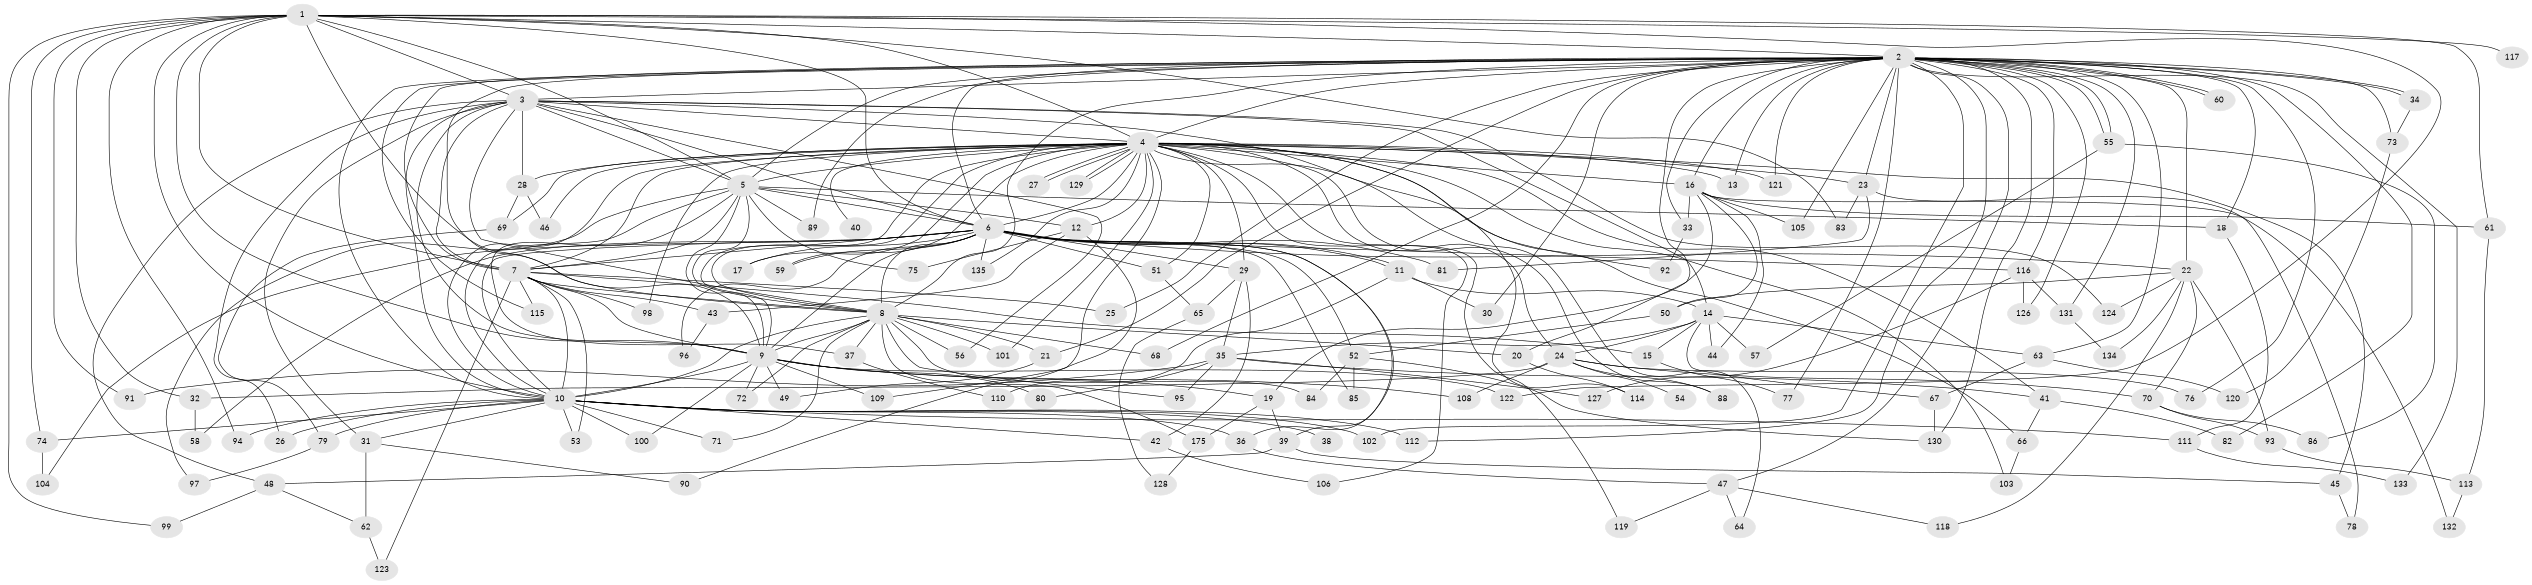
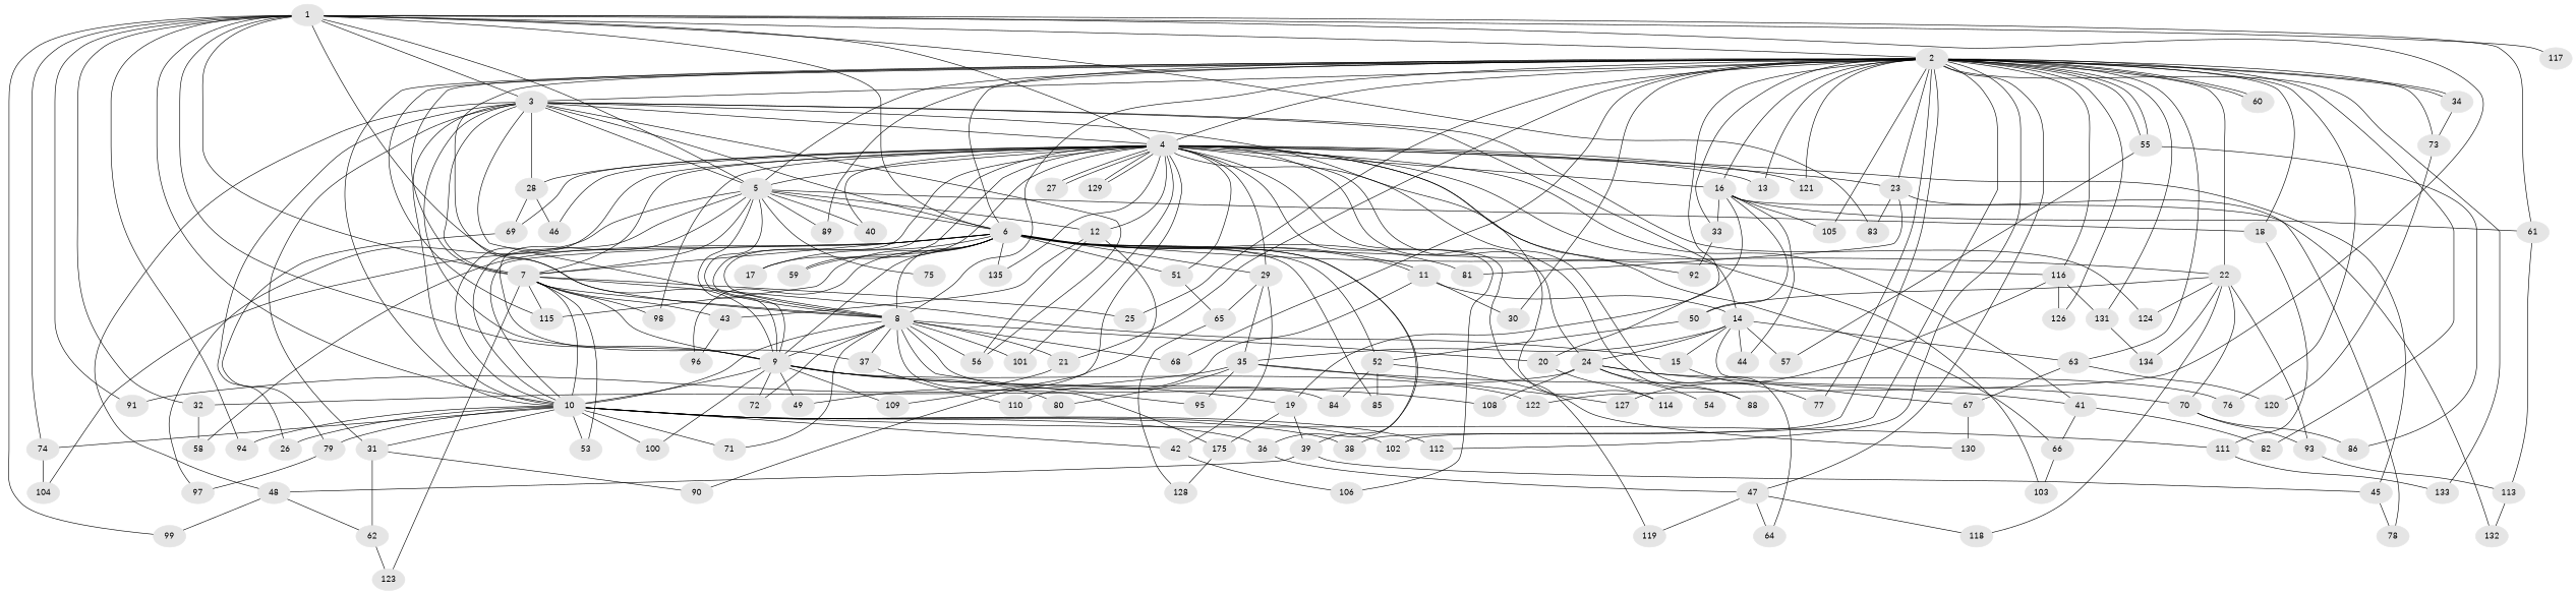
  graph {
    fontname=Lato
    node [color=gray90 fontname=Lato style=filled]
    edge [fontname=Lato]
    1
    2
    3
    4
    5
    6
    7
    8
    9
    10
    32
    61
    74
    83
    91
    94
    99
    117
    122
    13
    16
    18
    20
    21
    22
    23
    25
    30
    33
    34
    38
    47
    55
    60
    63
    68
    73
    76
    77
    82
    89
    102
    105
    112
    115
    116
    121
    126
    131
    133
    14
    26
    28
    31
    48
    56
    114
    124
    12
    17
    24
    27
    29
    40
    41
    45
    46
    51
    59
    64
    66
    69
    88
    92
    98
    101
    103
    106
    109
    119
    129
    135
    37
    75
    97
    11
    36
    39
    52
    58
    81
    85
    96
    104
    15
    43
    53
    123
    71
    72
    84
    95
    n103 [label=175]
    19
    49
    80
    100
    108
    42
    79
    111
    113
    44
    50
    132
    70
    93
    118
    134
    78
    57
    86
    67
    120
    127
    35
    90
    62
    54
    65
    110
    130
    128
    1 -- 2
    1 -- 3
    1 -- 4
    1 -- 5
    1 -- 6
    1 -- 7
    1 -- 8
    1 -- 9
    1 -- 10
    1 -- 32
    1 -- 61
    1 -- 74
    1 -- 83
    1 -- 91
    1 -- 94
    1 -- 99
    1 -- 117
    1 -- 122
    2 -- 3
    2 -- 4
    2 -- 5
    2 -- 6
    2 -- 7
    2 -- 8
    2 -- 9
    2 -- 10
    2 -- 13
    2 -- 16
    2 -- 18
    2 -- 20
    2 -- 21
    2 -- 22
    2 -- 23
    2 -- 25
    2 -- 30
    2 -- 33
    2 -- 34
    2 -- 34
-   2 -- 130
+   2 -- 38
    2 -- 47
    2 -- 55
    2 -- 55
    2 -- 60
    2 -- 60
    2 -- 63
    2 -- 68
    2 -- 73
    2 -- 76
    2 -- 77
    2 -- 82
    2 -- 89
    2 -- 102
    2 -- 105
    2 -- 112
    2 -- 115
    2 -- 116
    2 -- 121
    2 -- 126
    2 -- 131
    2 -- 133
    3 -- 4
    3 -- 5
    3 -- 6
    3 -- 7
    3 -- 8
    3 -- 9
    3 -- 10
    3 -- 14
    3 -- 26
    3 -- 28
    3 -- 31
    3 -- 48
    3 -- 56
    3 -- 114
    3 -- 124
    4 -- 5
-   4 -- 6
+   115 -- 6
    4 -- 7
    4 -- 8
    4 -- 9
    4 -- 10
    4 -- 13
    4 -- 16
    4 -- 23
    4 -- 121
    4 -- 28
    4 -- 12
    4 -- 17
    4 -- 24
    4 -- 27
    4 -- 27
    4 -- 29
    4 -- 40
    4 -- 41
    4 -- 45
    4 -- 46
    4 -- 51
    4 -- 59
    4 -- 64
    4 -- 66
    4 -- 69
    4 -- 88
    4 -- 92
    4 -- 98
    4 -- 101
    4 -- 103
    4 -- 106
    4 -- 109
    4 -- 119
    4 -- 129
    4 -- 129
    4 -- 135
    5 -- 6
    5 -- 7
    5 -- 8
    5 -- 9
    5 -- 10
    5 -- 18
    5 -- 89
    5 -- 12
+   5 -- 40
    5 -- 37
    5 -- 75
    5 -- 97
    6 -- 7
    6 -- 8
    6 -- 9
    6 -- 10
    6 -- 22
    6 -- 116
    6 -- 17
    6 -- 29
    6 -- 51
    6 -- 59
    6 -- 135
    6 -- 11
    6 -- 11
    6 -- 36
    6 -- 39
    6 -- 52
    6 -- 58
    6 -- 81
    6 -- 85
    6 -- 96
    6 -- 104
    7 -- 8
    7 -- 9
    7 -- 10
    7 -- 25
    7 -- 115
    7 -- 98
    7 -- 15
    7 -- 43
    7 -- 53
    7 -- 123
    8 -- 9
    8 -- 10
    8 -- 20
    8 -- 21
    8 -- 68
    8 -- 56
    8 -- 101
    8 -- 37
    8 -- 71
    8 -- 72
    8 -- 84
    8 -- 95
    8 -- n103
    9 -- 10
    9 -- 122
    9 -- 109
    9 -- 72
    9 -- 19
    9 -- 49
    9 -- 80
    9 -- 100
    9 -- 108
    10 -- 74
    10 -- 94
    10 -- 38
    10 -- 102
    10 -- 112
    10 -- 26
    10 -- 31
    10 -- 36
    10 -- 53
    10 -- 71
    10 -- 100
    10 -- 42
    10 -- 79
    10 -- 111
    32 -- 58
    61 -- 113
    74 -- 104
    16 -- 61
    16 -- 33
    16 -- 105
    16 -- 19
    16 -- 44
    16 -- 50
    16 -- 132
    18 -- 111
    20 -- 114
    21 -- 49
    22 -- 124
    22 -- 50
    22 -- 70
    22 -- 93
    22 -- 118
    22 -- 134
    23 -- 83
    23 -- 81
    23 -- 78
    33 -- 92
    34 -- 73
    47 -- 64
    47 -- 119
    47 -- 118
    55 -- 57
    55 -- 86
    63 -- 67
    63 -- 120
    73 -- 120
    116 -- 126
    116 -- 131
    116 -- 127
    131 -- 134
    14 -- 63
    14 -- 24
    14 -- 15
    14 -- 44
    14 -- 57
    14 -- 67
    14 -- 35
    28 -- 46
    28 -- 69
    31 -- 90
    31 -- 62
    48 -- 99
    48 -- 62
-   12 -- 75
+   12 -- 56
    12 -- 43
    12 -- 90
    24 -- 32
    24 -- 76
    24 -- 88
    24 -- 108
    24 -- 70
    24 -- 54
    29 -- 42
    29 -- 35
    29 -- 65
    41 -- 82
    41 -- 66
    45 -- 78
    51 -- 65
    66 -- 103
    69 -- 79
    37 -- 110
    11 -- 30
    11 -- 14
    11 -- 110
    36 -- 47
    39 -- 48
    39 -- 45
    52 -- 85
    52 -- 84
    52 -- 130
    15 -- 77
    43 -- 96
    n103 -- 128
    19 -- 39
    19 -- n103
    42 -- 106
    79 -- 97
    111 -- 133
    113 -- 132
    50 -- 52
    70 -- 93
    70 -- 86
    93 -- 113
    67 -- 130
    35 -- 91
    35 -- 41
    35 -- 95
    35 -- 80
    35 -- 127
    62 -- 123
    65 -- 128
  }
